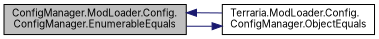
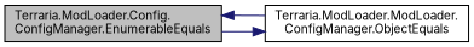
  digraph {
    rankdir=LR
    fontname=Inter
    node [color=black fontname=Inter fontsize=10 shape=record style=filled]
    edge [color=midnightblue fontname=Inter fontsize=10 labelfontname=Helvetica labelfontsize=10 style=solid]
-   n1 [fillcolor=grey75 fontcolor=black height=0.2 label="ConfigManager.ModLoader.Config.\lConfigManager.EnumerableEquals" width=0.4]
-   n2 [fillcolor=white height=0.2 label="Terraria.ModLoader.Config.\lConfigManager.ObjectEquals" width=0.4]
+   n1 [fillcolor=grey75 fontcolor=black height=0.2 label="Terraria.ModLoader.Config.\lConfigManager.EnumerableEquals" width=0.4]
+   n2 [fillcolor=white height=0.2 label="Terraria.ModLoader.ModLoader.\lConfigManager.ObjectEquals" width=0.4]
    n1 -> n2
    n2 -> n1
  }
